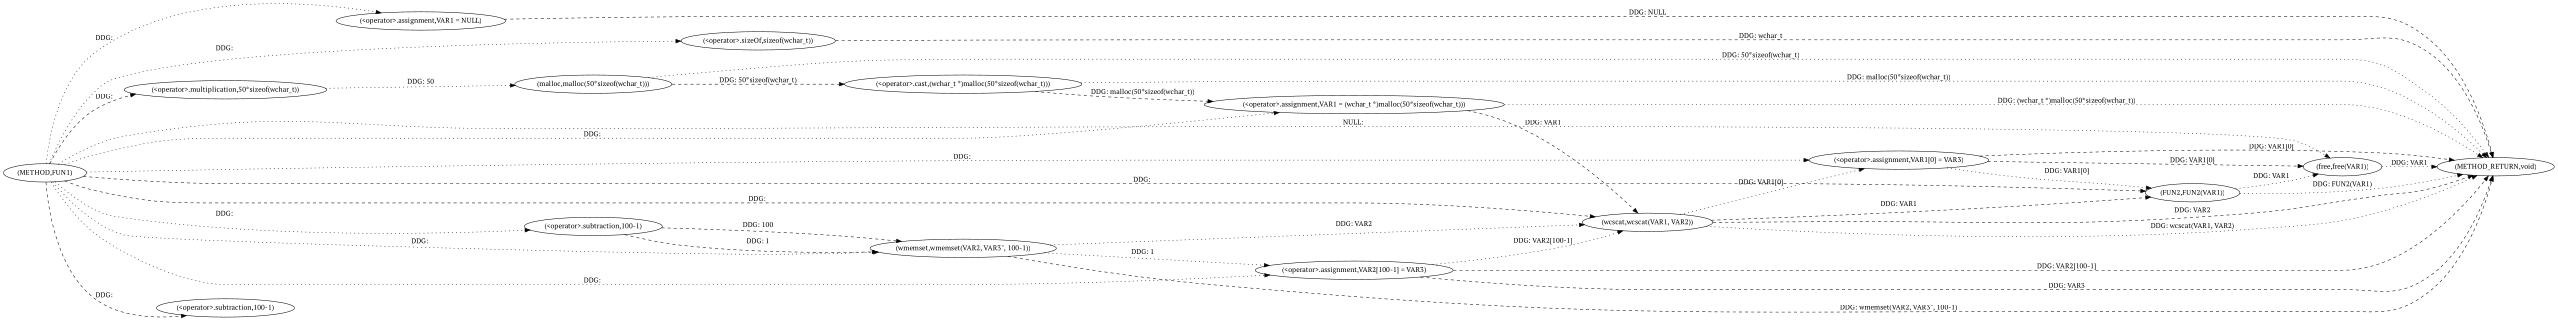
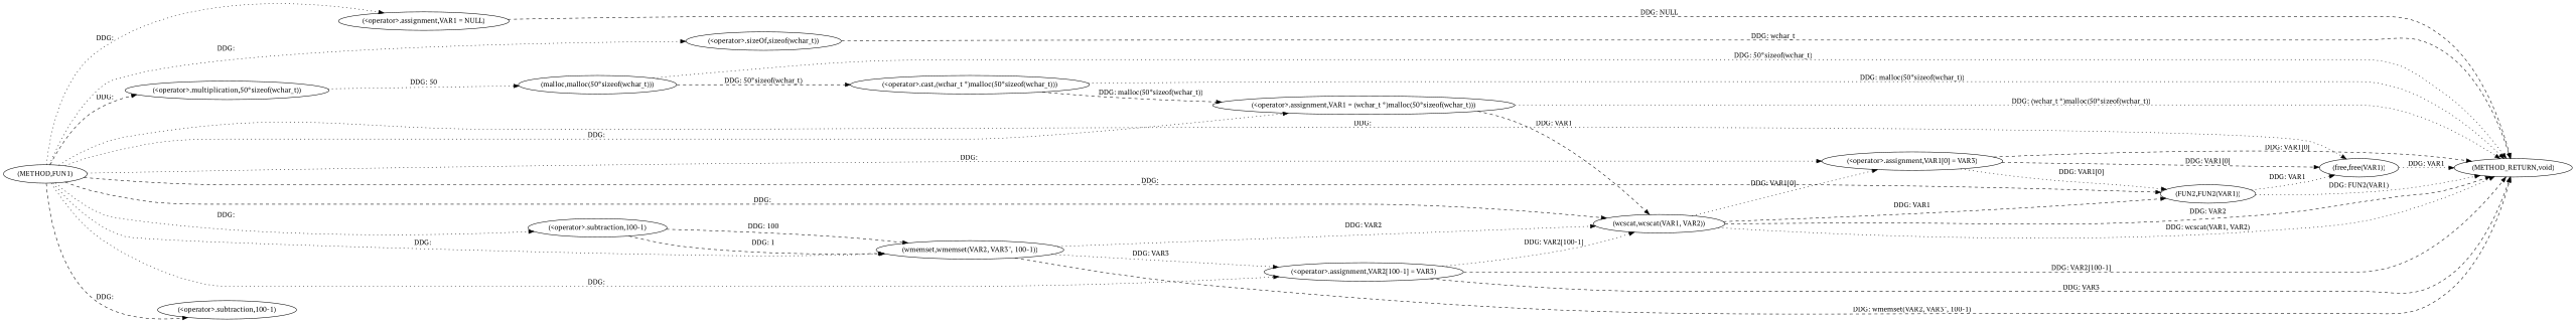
  digraph {
    fontname="PT Serif"
    rankdir=LR
    node [fontname="PT Serif"]
    edge [fontname="PT Serif" style=dotted]
    n1 [label="(METHOD,FUN1)"]
    n2 [label="(<operator>.assignment,VAR1 = NULL)"]
    n3 [label="(<operator>.assignment,VAR1 = (wchar_t *)malloc(50*sizeof(wchar_t)))"]
    n4 [label="(<operator>.multiplication,50*sizeof(wchar_t))"]
    n5 [label="(<operator>.sizeOf,sizeof(wchar_t))"]
    n6 [label="(<operator>.assignment,VAR1[0] = VAR3)"]
    n7 [label="(wmemset,wmemset(VAR2, VAR3'', 100-1))"]
    n8 [label="(<operator>.subtraction,100-1)"]
    n9 [label="(<operator>.assignment,VAR2[100-1] = VAR3)"]
    n10 [label="(<operator>.subtraction,100-1)"]
    n11 [label="(wcscat,wcscat(VAR1, VAR2))"]
    n12 [label="(FUN2,FUN2(VAR1))"]
    n13 [label="(free,free(VAR1))"]
    n14 [label="(METHOD_RETURN,void)"]
    n15 [label="(malloc,malloc(50*sizeof(wchar_t)))"]
    n16 [label="(<operator>.cast,(wchar_t *)malloc(50*sizeof(wchar_t)))"]
    n1 -> n2 [label="DDG: "]
    n1 -> n3 [label="DDG: "]
    n1 -> n4 [label="DDG: " style=dashed]
    n1 -> n5 [label="DDG: "]
    n1 -> n6 [label="DDG: "]
    n1 -> n7 [label="DDG: "]
    n1 -> n8 [label="DDG: "]
    n1 -> n9 [label="DDG: "]
    n1 -> n10 [label="DDG: " style=dashed]
    n1 -> n11 [label="DDG: " style=dashed]
    n1 -> n12 [label="DDG: " style=dashed]
-   n1 -> n13 [label="NULL: "]
+   n1 -> n13 [label="DDG: "]
    n2 -> n14 [label="DDG: NULL" style=dashed]
    n3 -> n11 [label="DDG: VAR1" style=dashed]
    n3 -> n14 [label="DDG: (wchar_t *)malloc(50*sizeof(wchar_t))"]
    n4 -> n15 [label="DDG: 50"]
    n5 -> n14 [label="DDG: wchar_t" style=dashed]
    n6 -> n12 [label="DDG: VAR1[0]"]
    n6 -> n13 [label="DDG: VAR1[0]" style=dashed]
    n6 -> n14 [label="DDG: VAR1[0]" style=dashed]
-   n7 -> n9 [label="DDG: 1"]
+   n7 -> n9 [label="DDG: VAR3"]
    n7 -> n11 [label="DDG: VAR2"]
    n7 -> n14 [label="DDG: wmemset(VAR2, VAR3'', 100-1)" style=dashed]
    n8 -> n7 [label="DDG: 100" style=dashed]
    n8 -> n7 [label="DDG: 1" style=dashed]
    n9 -> n11 [label="DDG: VAR2[100-1]"]
    n9 -> n14 [label="DDG: VAR3" style=dashed]
    n9 -> n14 [label="DDG: VAR2[100-1]" style=dashed]
    n11 -> n6 [label="DDG: VAR1[0]"]
    n11 -> n12 [label="DDG: VAR1" style=dashed]
    n11 -> n14 [label="DDG: VAR2" style=dashed]
    n11 -> n14 [label="DDG: wcscat(VAR1, VAR2)"]
    n12 -> n13 [label="DDG: VAR1"]
    n12 -> n14 [label="DDG: FUN2(VAR1)"]
    n13 -> n14 [label="DDG: VAR1"]
    n15 -> n14 [label="DDG: 50*sizeof(wchar_t)"]
    n15 -> n16 [label="DDG: 50*sizeof(wchar_t)" style=dashed]
    n16 -> n3 [label="DDG: malloc(50*sizeof(wchar_t))" style=dashed]
    n16 -> n14 [label="DDG: malloc(50*sizeof(wchar_t))"]
  }
